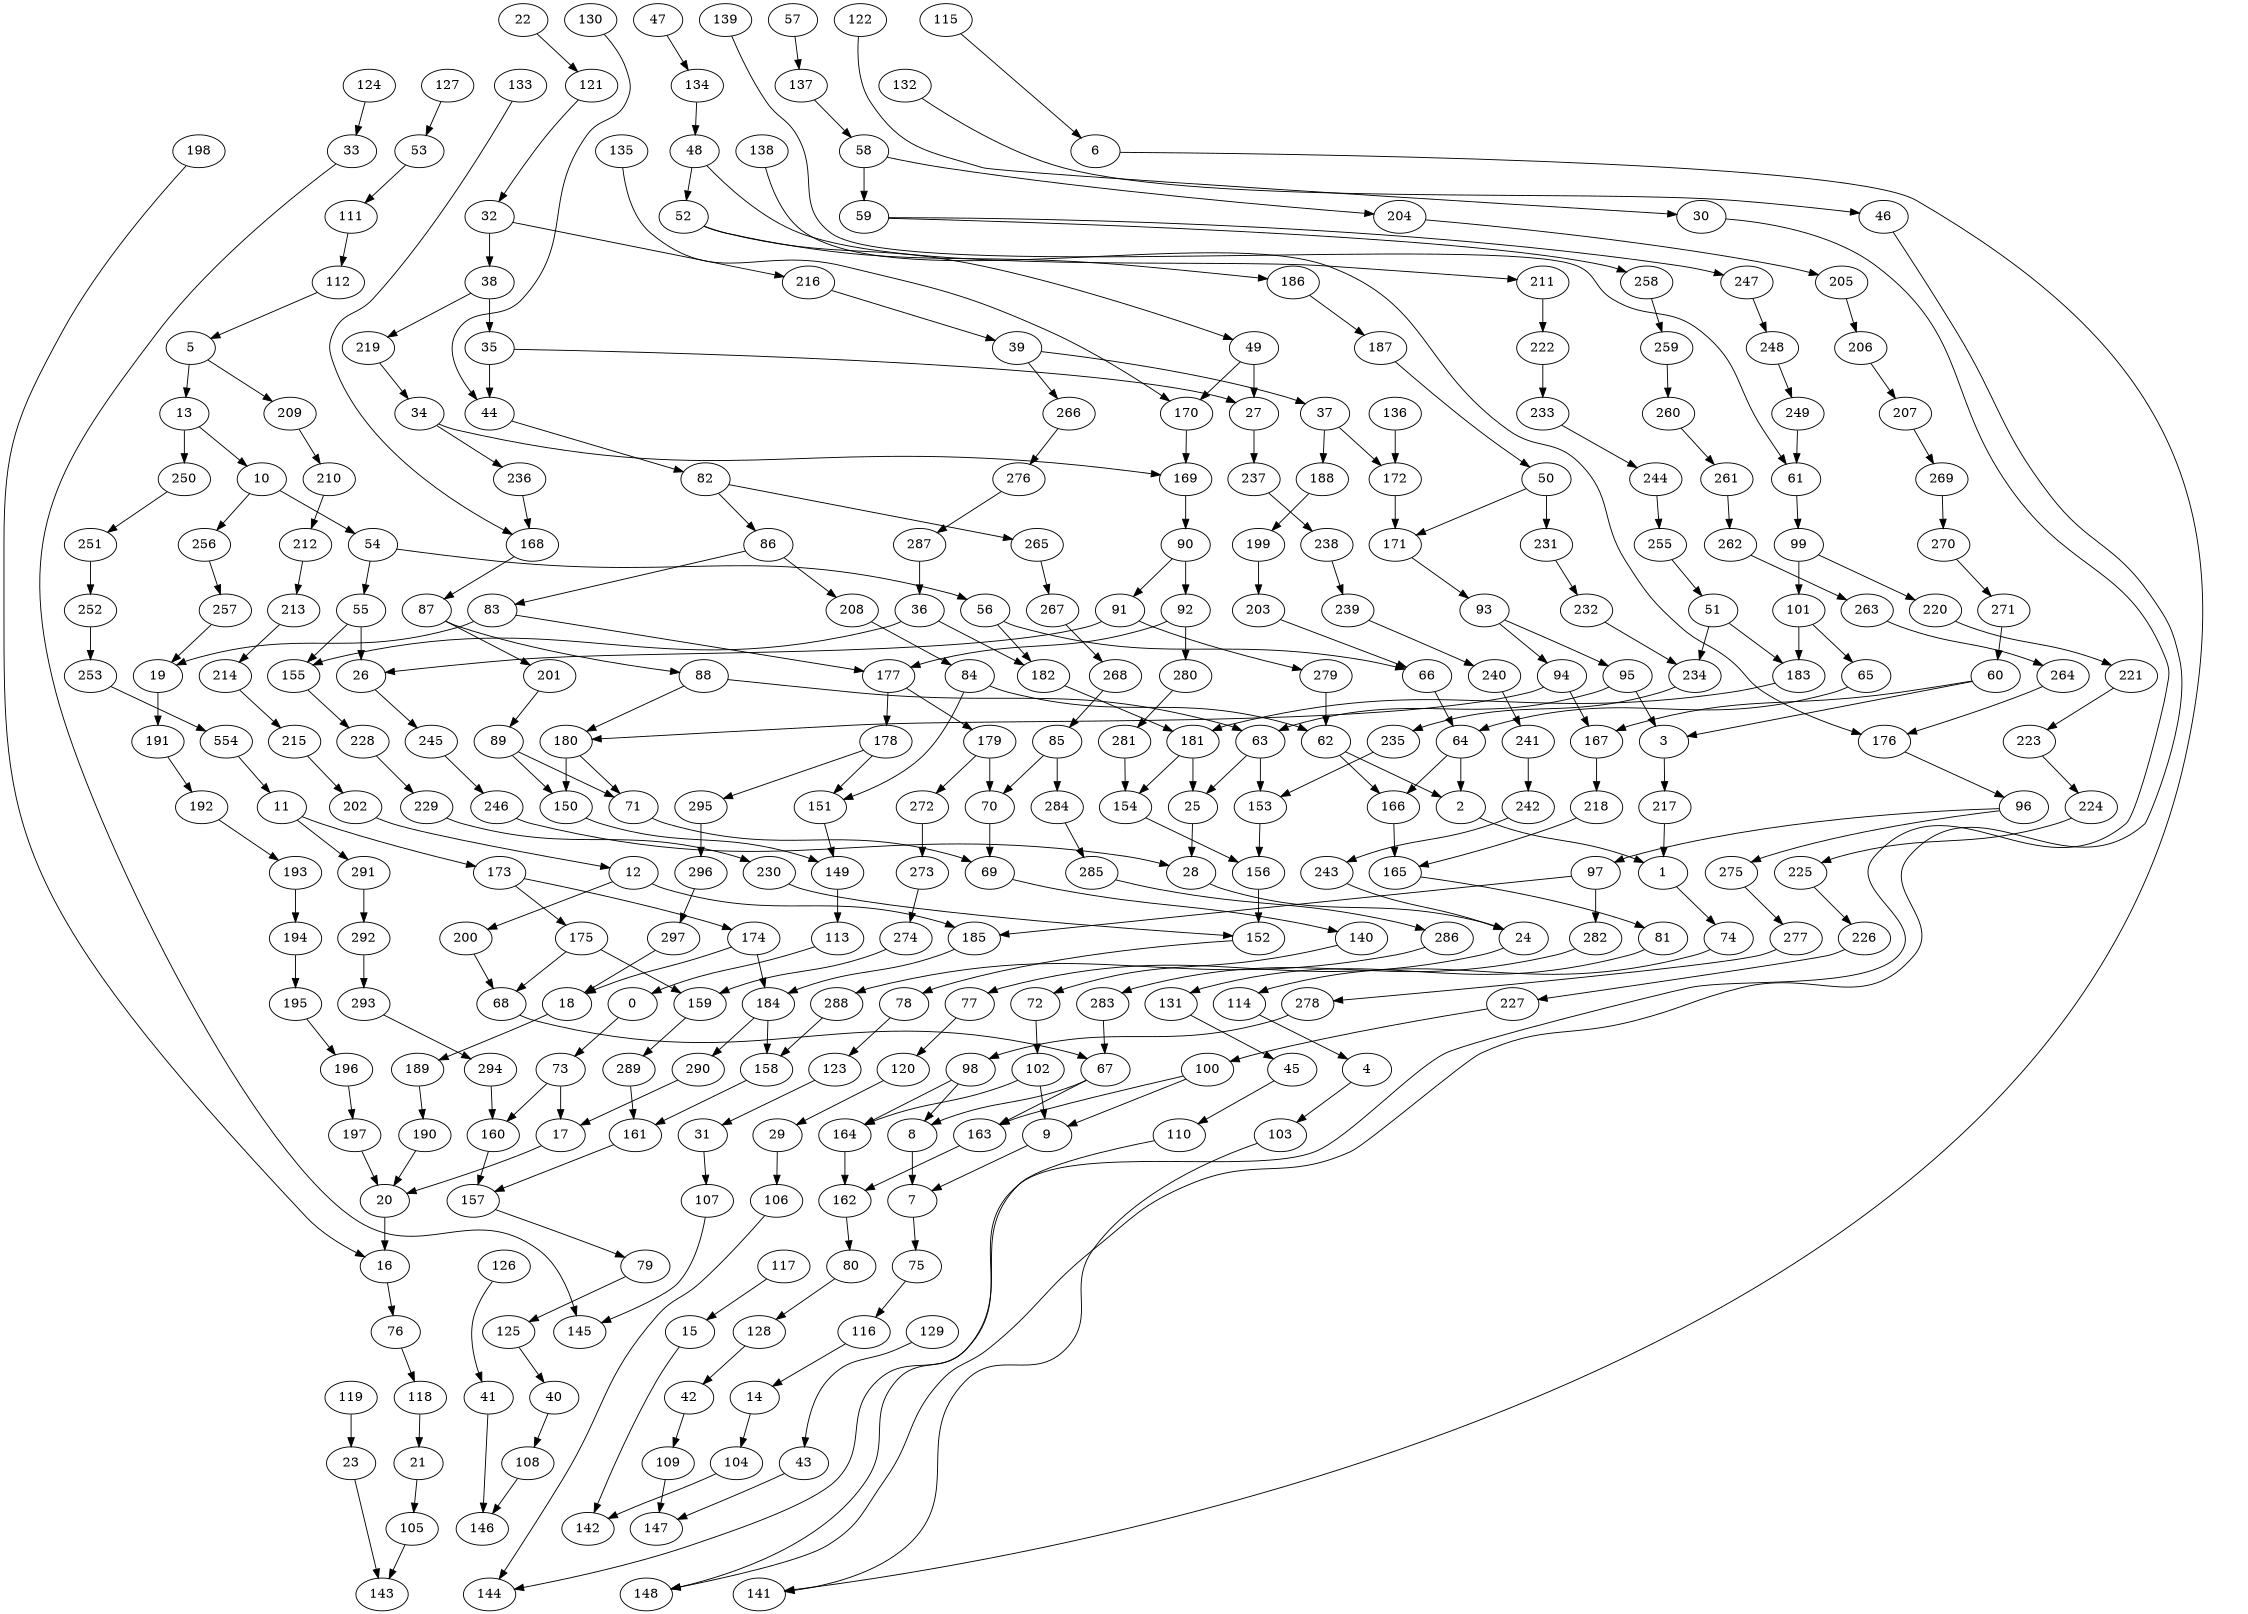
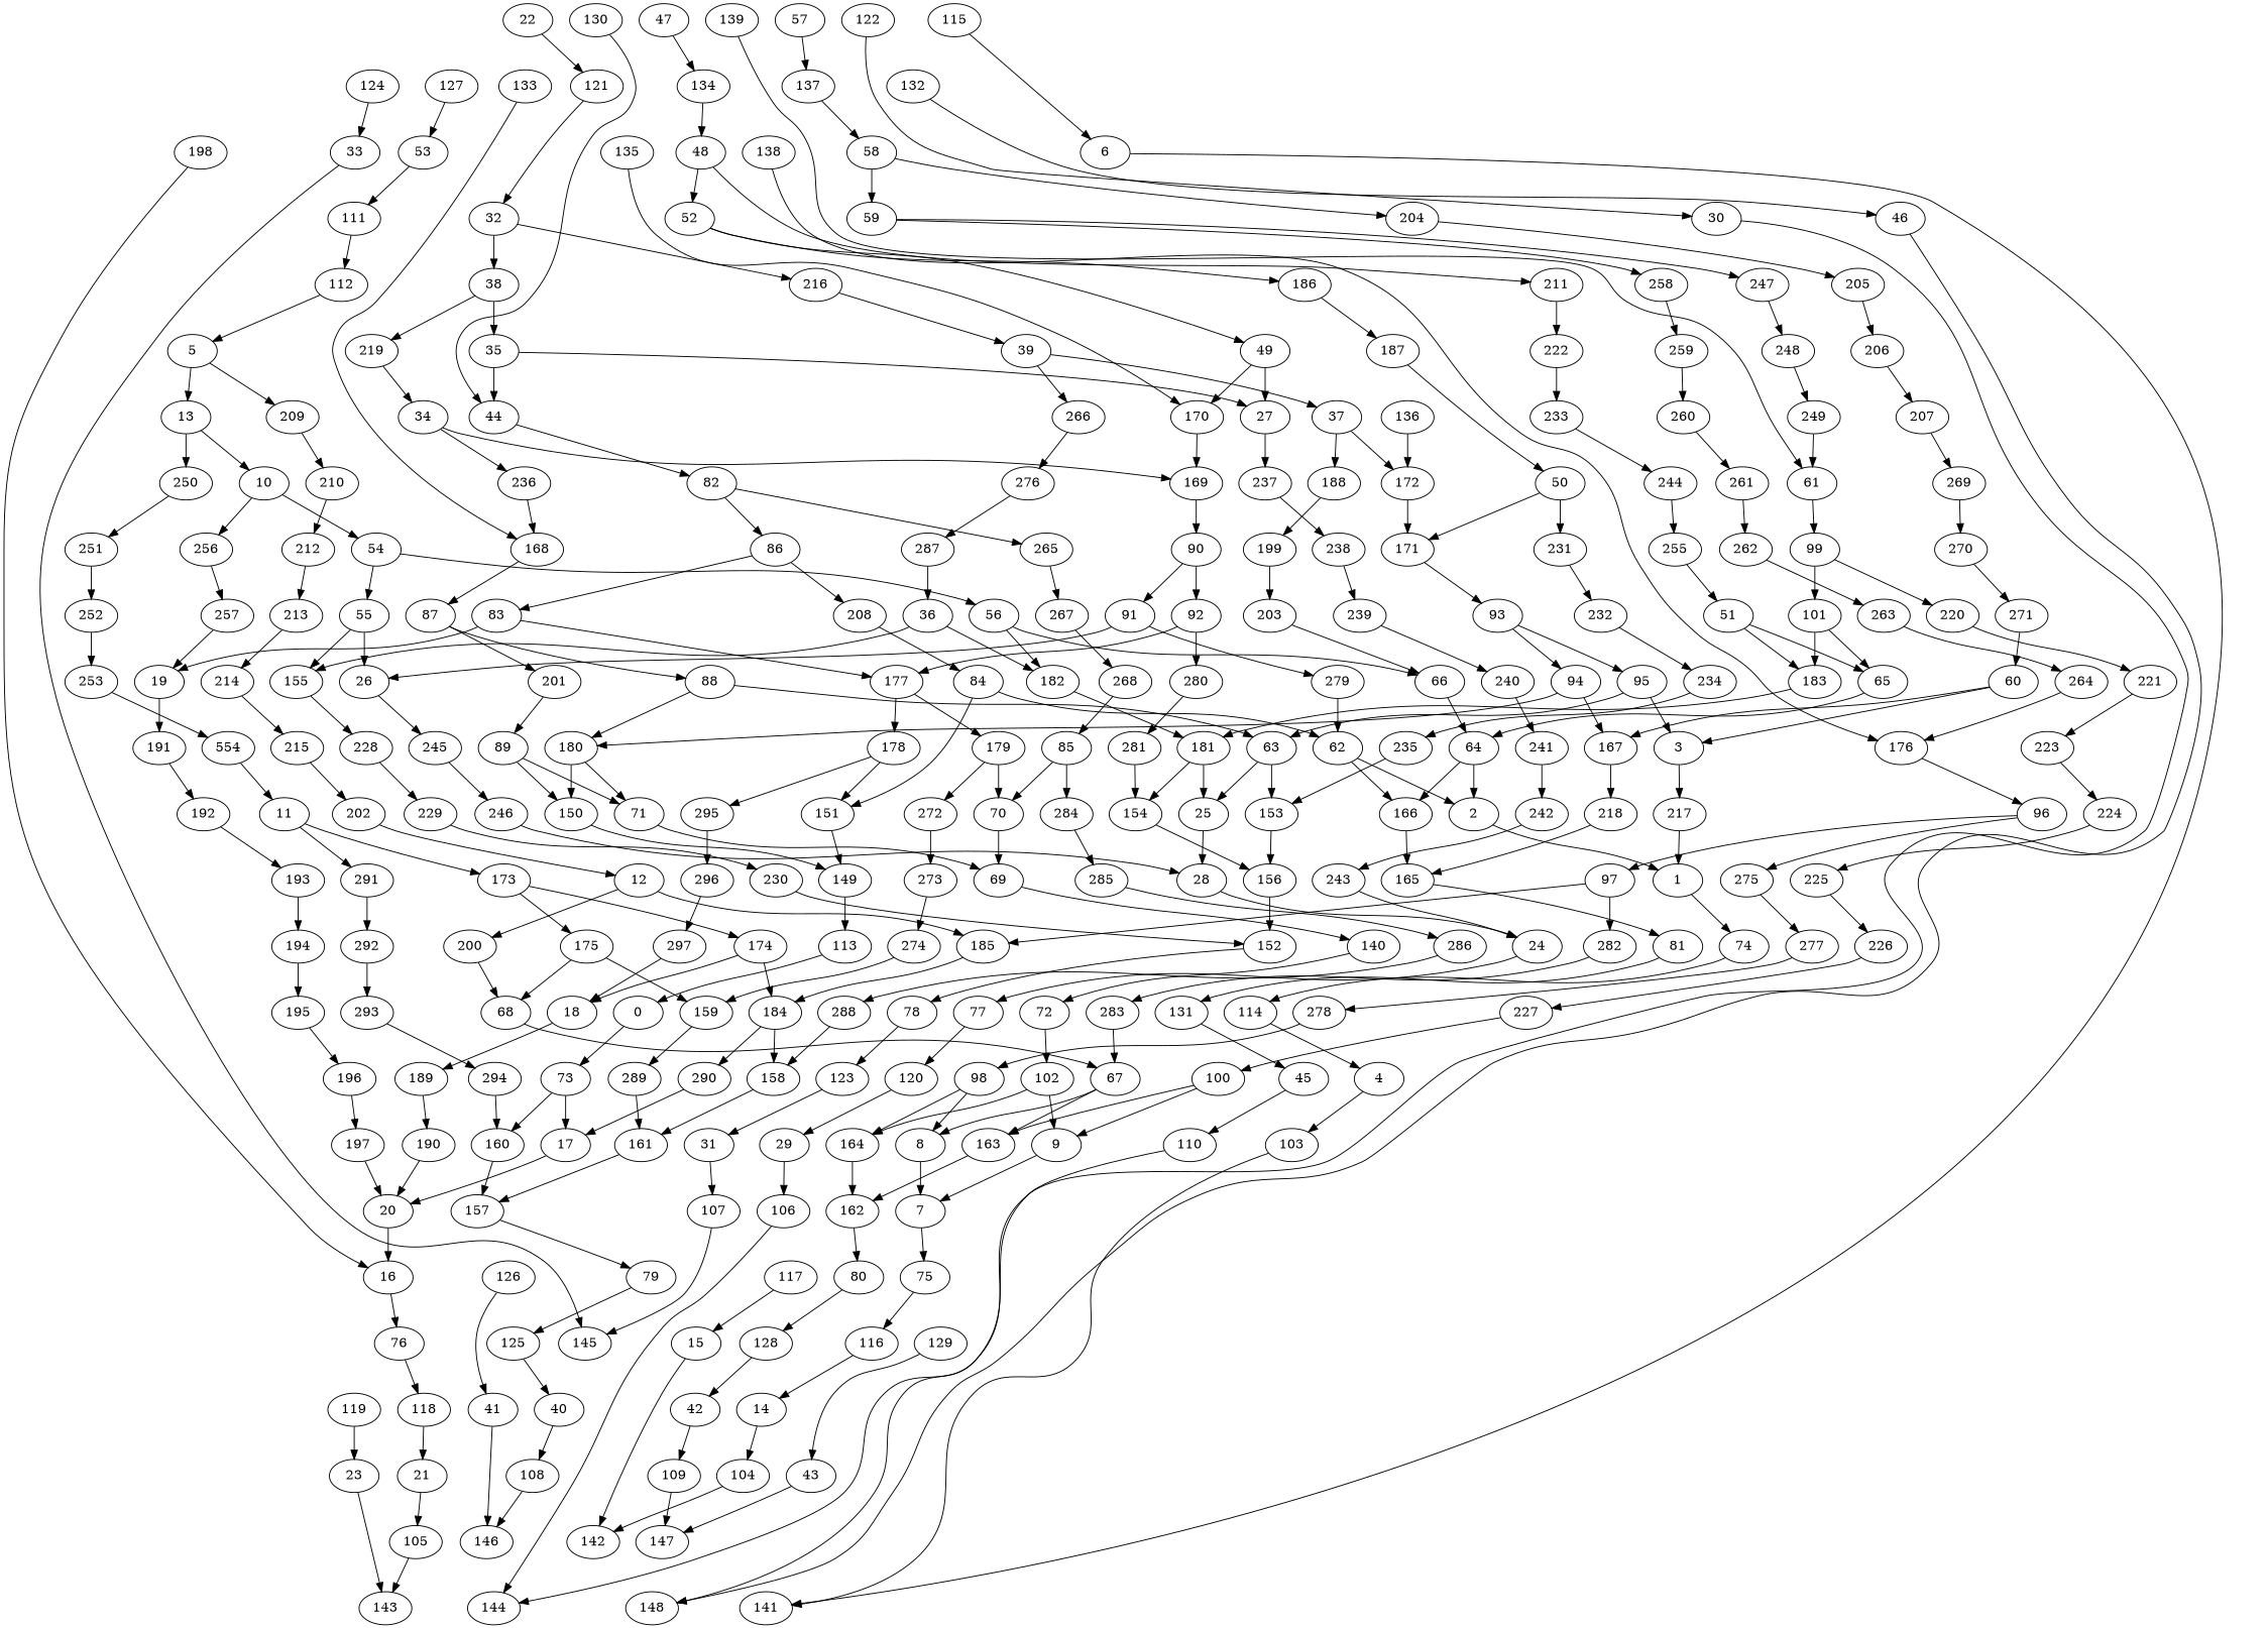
  digraph {
    edge [weight=0]
    0
    73
    17
    160
    1
    74
    114
    2
    3
    217
    4
    103
    141
    5
    13
    209
    10
    250
    210
    6
    7
    75
    116
    8
    9
    54
    256
    55
    56
    257
    11
    173
    291
    174
    175
    292
    12
    185
    200
    184
    68
    251
    14
    104
    142
    15
    16
    76
    118
    20
    18
    189
    190
    19
    191
    192
    21
    105
    143
    22
    121
    32
    23
    24
    77
    120
    25
    28
    26
    245
    246
    27
    237
    238
    29
    106
    144
    30
    31
    107
    145
    38
    216
    35
    219
    39
    33
    34
    169
    236
    90
    168
    44
    82
    36
    155
    182
    228
    181
    37
    172
    188
    171
    199
    266
    276
    40
    108
    146
    41
    42
    109
    147
    43
    86
    265
    45
    110
    148
    46
    47
    134
    48
    52
    211
    49
    186
    222
    170
    50
    231
    93
    232
    51
    65
    183
    64
    187
    53
    111
    112
    66
    57
    137
    58
    59
    204
    247
    258
    205
    248
    259
    60
    167
    218
    61
    99
    101
    220
    62
    166
    165
    63
    153
    156
    67
    163
    162
    69
    140
    72
    70
    71
    102
    164
    157
    78
    123
    79
    125
    80
    128
    81
    131
    83
    208
    267
    177
    178
    179
    84
    151
    149
    85
    284
    285
    87
    88
    201
    180
    89
    150
    91
    92
    279
    280
    281
    94
    95
    96
    97
    275
    282
    277
    283
    98
    221
    100
    113
    115
    117
    119
    122
    124
    126
    127
    129
    130
    132
    133
    135
    136
    138
    176
    139
    152
    154
    229
    158
    161
    159
    289
    290
    295
    272
    296
    273
    203
    193
    194
    195
    196
    197
    198
    202
    206
    207
    269
    270
    212
    213
    233
    214
    215
    223
    224
    244
    225
    226
    227
    230
    234
    235
    255
    239
    240
    241
    242
    243
    249
    252
    253
    n283 [label=554]
    260
    261
    262
    263
    264
    268
    287
    271
    274
    278
    286
    288
    293
    294
    297
    0 -> 73
    73 -> 17 [weight=1]
    73 -> 160
    17 -> 20
    160 -> 157
    1 -> 74
    74 -> 114
    114 -> 4
    2 -> 1 [weight=1]
    3 -> 217
    217 -> 1 [weight=1]
    4 -> 103
    103 -> 141
    5 -> 13
    5 -> 209
    13 -> 10
    13 -> 250 [weight=2]
    209 -> 210
    10 -> 54 [weight=1]
    10 -> 256
    250 -> 251
    210 -> 212 [weight=1]
    6 -> 141
    7 -> 75
    75 -> 116
    116 -> 14
    8 -> 7 [weight=1]
    9 -> 7
    54 -> 55
    54 -> 56
    256 -> 257
    55 -> 26 [weight=3]
    55 -> 155
    56 -> 182
    56 -> 66
    257 -> 19
    11 -> 173
    11 -> 291
    173 -> 174
    173 -> 175
    291 -> 292
    174 -> 184
    174 -> 18
    175 -> 68 [weight=1]
    175 -> 159 [weight=1]
    292 -> 293
    12 -> 185 [weight=1]
    12 -> 200
    185 -> 184
    200 -> 68
    184 -> 158 [weight=1]
    184 -> 290
    68 -> 67 [weight=3]
    251 -> 252 [weight=1]
    14 -> 104
    104 -> 142
    15 -> 142
    16 -> 76
    76 -> 118
    118 -> 21
    20 -> 16 [weight=1]
    18 -> 189
    189 -> 190
    190 -> 20
    19 -> 191 [weight=2]
    191 -> 192
    192 -> 193
    21 -> 105
    105 -> 143
    22 -> 121
    121 -> 32
    32 -> 38 [weight=1]
    32 -> 216
    23 -> 143
    24 -> 77
    77 -> 120
    120 -> 29
    25 -> 28 [weight=1]
    28 -> 24
    26 -> 245
    245 -> 246
    246 -> 28
    27 -> 237 [weight=2]
    237 -> 238
    238 -> 239
    29 -> 106
    106 -> 144
    30 -> 144
    31 -> 107
    107 -> 145
    38 -> 35 [weight=3]
    38 -> 219
    216 -> 39
    35 -> 27
    35 -> 44 [weight=2]
    219 -> 34
    39 -> 37
    39 -> 266
    33 -> 145
    34 -> 169
    34 -> 236
    169 -> 90 [weight=1]
    236 -> 168
    90 -> 91
    90 -> 92 [weight=1]
    168 -> 87
    44 -> 82
    82 -> 86
    82 -> 265
    36 -> 155
    36 -> 182 [weight=1]
    155 -> 228
    182 -> 181 [weight=1]
    228 -> 229
    181 -> 25 [weight=2]
    181 -> 154
    37 -> 172
    37 -> 188
    172 -> 171 [weight=1]
    188 -> 199
    171 -> 93
    199 -> 203 [weight=1]
    266 -> 276
    276 -> 287
    40 -> 108
    108 -> 146
    41 -> 146
    42 -> 109
    109 -> 147
    43 -> 147
    86 -> 83
    86 -> 208
    265 -> 267
    45 -> 110
    110 -> 148
    46 -> 148
    47 -> 134
    134 -> 48
    48 -> 52
    48 -> 211
    52 -> 49
    52 -> 186
    211 -> 222 [weight=1]
    49 -> 27 [weight=1]
    49 -> 170
    186 -> 187
    222 -> 233 [weight=1]
    170 -> 169
    50 -> 171
    50 -> 231 [weight=3]
    231 -> 232
    93 -> 94
    93 -> 95
    232 -> 234
-   51 -> 234 [weight=1]
+   51 -> 65 [weight=1]
    51 -> 183
    65 -> 64
    183 -> 181 [weight=2]
    64 -> 2 [weight=2]
    64 -> 166
    187 -> 50
    53 -> 111
    111 -> 112
    112 -> 5
    66 -> 64 [weight=2]
    57 -> 137
    137 -> 58
    58 -> 59 [weight=4]
    58 -> 204
    59 -> 247
    59 -> 258
    204 -> 205
    247 -> 248
    258 -> 259
    205 -> 206
    248 -> 249
    259 -> 260
    60 -> 3
    60 -> 167
    167 -> 218 [weight=2]
    218 -> 165
    61 -> 99
    99 -> 101
    99 -> 220
    101 -> 65
    101 -> 183 [weight=1]
    220 -> 221
    62 -> 2
    62 -> 166
    166 -> 165 [weight=1]
    165 -> 81
    63 -> 25
    63 -> 153 [weight=3]
    153 -> 156
    156 -> 152 [weight=2]
    67 -> 8
    67 -> 163 [weight=1]
    163 -> 162 [weight=2]
    162 -> 80
    69 -> 140
    140 -> 72
    72 -> 102
    70 -> 69 [weight=2]
    71 -> 69
    102 -> 9 [weight=1]
    102 -> 164
    164 -> 162 [weight=1]
    157 -> 79
    78 -> 123
    123 -> 31
    79 -> 125
    125 -> 40
    80 -> 128
    128 -> 42
    81 -> 131
    131 -> 45
    83 -> 19 [weight=2]
    83 -> 177
    208 -> 84
    267 -> 268
    177 -> 178 [weight=1]
    177 -> 179
    178 -> 151
    178 -> 295
    179 -> 70 [weight=1]
    179 -> 272 [weight=1]
    84 -> 62
    84 -> 151
    151 -> 149
    149 -> 113 [weight=3]
    85 -> 70
    85 -> 284
    284 -> 285
    285 -> 286
    87 -> 88
    87 -> 201
    88 -> 63
    88 -> 180
    201 -> 89
    180 -> 71
    180 -> 150 [weight=1]
    89 -> 71
    89 -> 150
    150 -> 149
    91 -> 26
    91 -> 279
    92 -> 177 [weight=1]
    92 -> 280 [weight=1]
    279 -> 62 [weight=1]
    280 -> 281
    281 -> 154
    94 -> 167
    94 -> 180
    95 -> 3
    95 -> 63
    96 -> 97
    96 -> 275
    97 -> 185
    97 -> 282 [weight=2]
    275 -> 277
    282 -> 283
    277 -> 278
    283 -> 67
    98 -> 8
    98 -> 164
    221 -> 223
    100 -> 9
    100 -> 163
    113 -> 0
    115 -> 6
    117 -> 15
    119 -> 23
    122 -> 30
    124 -> 33
    126 -> 41
    127 -> 53
    129 -> 43
    130 -> 44
    132 -> 46
    133 -> 168
    135 -> 170
    136 -> 172 [weight=1]
    138 -> 176
    176 -> 96
    139 -> 61
    152 -> 78
    154 -> 156
    229 -> 230
    158 -> 161
    161 -> 157
    159 -> 289
    289 -> 161
    290 -> 17
    295 -> 296 [weight=1]
    272 -> 273
    296 -> 297
    273 -> 274
    203 -> 66
    193 -> 194
    194 -> 195
    195 -> 196
    196 -> 197
    197 -> 20
    198 -> 16
    202 -> 12
    206 -> 207
    207 -> 269
    269 -> 270
    270 -> 271
    212 -> 213
    213 -> 214
    233 -> 244
    214 -> 215
    215 -> 202
    223 -> 224
    224 -> 225
    244 -> 255
    225 -> 226
    226 -> 227
    227 -> 100
    230 -> 152
    234 -> 235
    235 -> 153
    255 -> 51
    239 -> 240
    240 -> 241
    241 -> 242
    242 -> 243
    243 -> 24
    249 -> 61
    252 -> 253
    253 -> n283 [weight=1]
    n283 -> 11
    260 -> 261
    261 -> 262
    262 -> 263
    263 -> 264
    264 -> 176
    268 -> 85
    287 -> 36 [weight=1]
    271 -> 60
    274 -> 159
    278 -> 98 [weight=2]
    286 -> 288
    288 -> 158
    293 -> 294
    294 -> 160
    297 -> 18
  }
